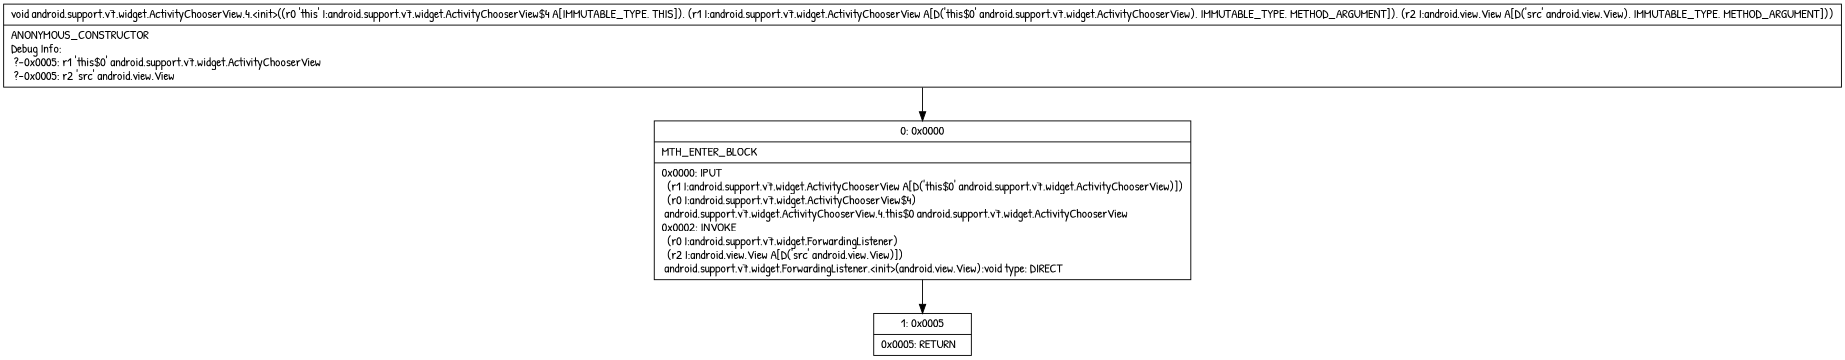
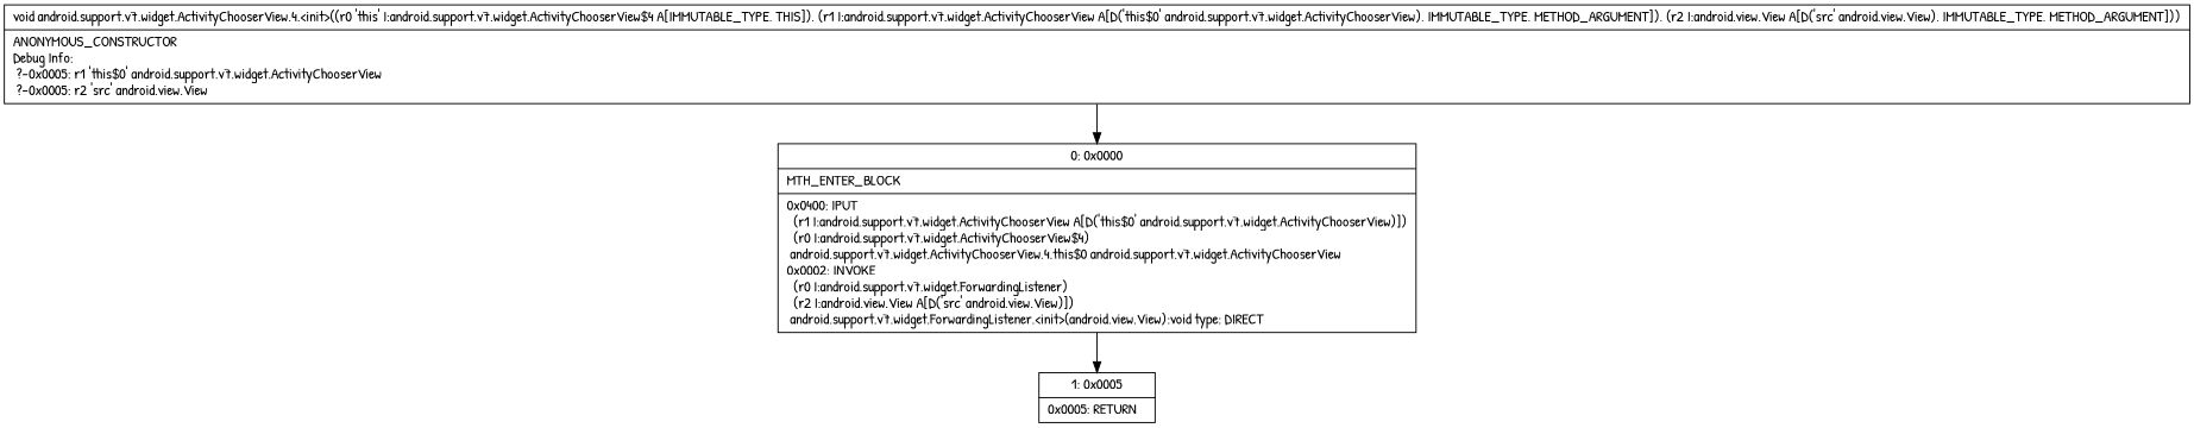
  digraph {
    fontname="Patrick Hand"
    node [shape=record fontname="Patrick Hand"]
    edge [fontname="Patrick Hand"]
-   n1 [label="{0\:\ 0x0000|MTH_ENTER_BLOCK\l|0x0000: IPUT  \l  (r1 I:android.support.v7.widget.ActivityChooserView A[D('this$0' android.support.v7.widget.ActivityChooserView)])\l  (r0 I:android.support.v7.widget.ActivityChooserView$4)\l android.support.v7.widget.ActivityChooserView.4.this$0 android.support.v7.widget.ActivityChooserView \l0x0002: INVOKE  \l  (r0 I:android.support.v7.widget.ForwardingListener)\l  (r2 I:android.view.View A[D('src' android.view.View)])\l android.support.v7.widget.ForwardingListener.\<init\>(android.view.View):void type: DIRECT \l}"]
+   n1 [label="{0\:\ 0x0000|MTH_ENTER_BLOCK\l|0x0400: IPUT  \l  (r1 I:android.support.v7.widget.ActivityChooserView A[D('this$0' android.support.v7.widget.ActivityChooserView)])\l  (r0 I:android.support.v7.widget.ActivityChooserView$4)\l android.support.v7.widget.ActivityChooserView.4.this$0 android.support.v7.widget.ActivityChooserView \l0x0002: INVOKE  \l  (r0 I:android.support.v7.widget.ForwardingListener)\l  (r2 I:android.view.View A[D('src' android.view.View)])\l android.support.v7.widget.ForwardingListener.\<init\>(android.view.View):void type: DIRECT \l}"]
    n2 [label="{1\:\ 0x0005|0x0005: RETURN   \l}"]
    n3 [label="{void android.support.v7.widget.ActivityChooserView.4.\<init\>((r0 'this' I:android.support.v7.widget.ActivityChooserView$4 A[IMMUTABLE_TYPE, THIS]), (r1 I:android.support.v7.widget.ActivityChooserView A[D('this$0' android.support.v7.widget.ActivityChooserView), IMMUTABLE_TYPE, METHOD_ARGUMENT]), (r2 I:android.view.View A[D('src' android.view.View), IMMUTABLE_TYPE, METHOD_ARGUMENT]))  | ANONYMOUS_CONSTRUCTOR\lDebug Info:\l  ?\-0x0005: r1 'this$0' android.support.v7.widget.ActivityChooserView\l  ?\-0x0005: r2 'src' android.view.View\l}"]
    n1 -> n2
    n3 -> n1
  }
